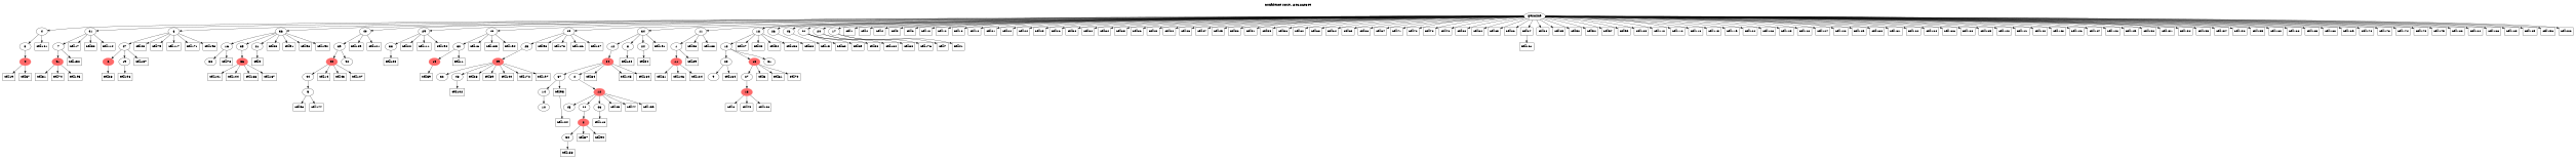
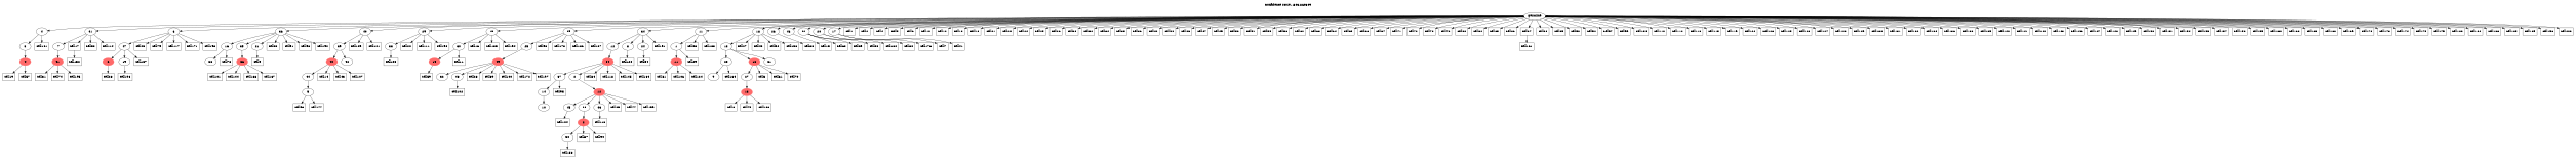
  digraph {
    label="Confidence score: -303.860309"
    labelloc=t
    node [shape=box]
    n1 [label=3 shape=""]
    n2 [color=indianred1 label=4 style=filled shape=""]
    cell19
    cell57
    n5 [label=4 shape=""]
    cell181
    n7 [label=7 shape=""]
    n8 [color=indianred1 label=41 style=filled shape=""]
    cell152
    cell31
    cell74
    cell195
    n13 [label=41 shape=""]
    cell17
    cell58
    cell114
    n17 [label=47 shape=""]
    n18 [color=indianred1 label=6 style=filled shape=""]
    n19 [label=19 shape=""]
    cell137
    cell28
    cell198
    n23 [label=6 shape=""]
    cell48
    cell79
    cell117
    cell171
    cell193
    n29 [label=16 shape=""]
    n30 [label=38 shape=""]
    cell78
    n32 [label=35 shape=""]
    n33 [color=indianred1 label=36 style=filled shape=""]
    cell101
    cell144
    cell166
    cell167
    n38 [label=36 shape=""]
    n39 [label=21 shape=""]
    cell33
    cell91
    cell96
    cell192
    cell9
    n45 [label=44 shape=""]
    n46 [label=5 shape=""]
    cell93
    cell177
    n49 [color=indianred1 label=40 style=filled shape=""]
    cell14
    cell43
    cell107
    n53 [label=39 shape=""]
    n54 [label=42 shape=""]
    n55 [label=40 shape=""]
    cell109
    cell121
    n58 [label=29 shape=""]
    n59 [label=33 shape=""]
    cell20
    cell111
    cell190
    cell103
    n64 [label=30 shape=""]
    n65 [color=indianred1 label=15 style=filled shape=""]
    cell11
    cell59
    n68 [label=15 shape=""]
    cell16
    cell135
    cell194
    n72 [color=indianred1 label=49 style=filled shape=""]
    n73 [label=32 shape=""]
    n74 [label=48 shape=""]
    cell23
    cell39
    cell100
    cell172
    cell197
    cell102
    n81 [label=25 shape=""]
    n82 [label=49 shape=""]
    cell98
    cell178
    cell186
    cell187
    n87 [label=14 shape=""]
    n88 [label=10 shape=""]
    n89 [label=37 shape=""]
    cell95
    n91 [color=indianred1 label=2 style=filled shape=""]
    n92 [label=50 shape=""]
    cell37
    cell94
    cell153
    n96 [label=28 shape=""]
    n97 [color=indianred1 label=12 style=filled shape=""]
    n98 [label=45 shape=""]
    n99 [label=43 shape=""]
    cell45
    cell77
    cell199
    cell104
    cell116
    n105 [label=2 shape=""]
    n106 [color=indianred1 label=34 style=filled shape=""]
    cell84
+   cell118
    cell145
    cell184
    n111 [label=12 shape=""]
    n112 [label=34 shape=""]
    n113 [label=8 shape=""]
    n114 [label=24 shape=""]
    cell191
    cell120
    cell54
    n118 [label=1 shape=""]
    n119 [color=indianred1 label=11 style=filled shape=""]
    cell29
    cell81
    cell106
    cell124
    n124 [label=11 shape=""]
    cell53
    cell133
    n127 [label=23 shape=""]
    n128 [label=9 shape=""]
    cell164
    n130 [label=27 shape=""]
    n131 [color=indianred1 label=13 style=filled shape=""]
    cell8
    cell75
    cell108
    n135 [color=indianred1 label=18 style=filled shape=""]
    cell3
    cell61
    cell70
    n139 [label=13 shape=""]
    n140 [label=31 shape=""]
    n141 [label=18 shape=""]
    cell27
    cell40
    cell52
    cell156
    n146 [label=germline shape=""]
    n147 [label=26 shape=""]
    n148 [label=46 shape=""]
    n149 [label=22 shape=""]
    n150 [label=20 shape=""]
    n151 [label=17 shape=""]
    cell1
    cell2
    cell4
    cell5
    cell6
    cell10
    cell12
    cell13
    cell18
    cell21
    cell22
    cell24
    cell25
    cell26
    cell30
    cell32
    cell34
    cell35
    cell36
    cell42
    cell44
    cell46
    cell47
    cell49
    cell50
    cell51
    cell55
    cell56
    cell62
    cell63
    cell64
    cell65
    cell66
    cell67
    cell71
    cell72
    cell73
    cell76
    cell80
    cell82
    cell85
    cell86
    cell87
    cell88
    cell89
    cell90
    cell92
    cell97
    cell99
    cell105
    cell110
    cell112
    cell113
    cell115
    cell119
    cell122
    cell123
    cell125
    cell126
    cell127
    cell128
    cell129
    cell130
    cell131
    cell132
    cell134
    cell136
    cell138
    cell139
    cell140
    cell141
    cell142
    cell143
    cell146
    cell147
    cell148
    cell149
    cell150
    cell151
    cell154
    cell155
    cell157
    cell158
    cell159
    cell160
    cell163
    cell165
    cell168
    cell169
    cell170
    cell173
    cell174
    cell175
    cell179
    cell180
    cell182
    cell183
    cell185
    cell189
    cell196
    cell200
    cell38
    cell15
    cell68
    cell69
    cell83
    cell162
    cell60
    cell176
    cell7
    cell41
    cell161
    n1 -> n2
    n2 -> cell19
    n2 -> cell57
    n5 -> n1
    n5 -> cell181
    n7 -> n8
-   n7 -> cell152
+   cell17 -> cell152
    n8 -> cell31
    n8 -> cell74
    n8 -> cell195
    n13 -> n7
    n13 -> cell17
    n13 -> cell58
    n13 -> cell114
    n17 -> n18
    n17 -> n19
    n17 -> cell137
    n18 -> cell28
    n19 -> cell198
    n23 -> n17
    n23 -> cell48
    n23 -> cell79
    n23 -> cell117
    n23 -> cell171
    n23 -> cell193
    n29 -> n30
    n29 -> cell78
    n32 -> n33
    n33 -> cell101
    n33 -> cell144
    n33 -> cell166
    n33 -> cell167
    n38 -> n29
    n38 -> n32
    n38 -> n39
    n38 -> cell33
    n38 -> cell91
    n38 -> cell96
    n38 -> cell192
    n39 -> cell9
    n45 -> n46
    n46 -> cell93
    n46 -> cell177
    n49 -> n45
    n49 -> cell14
    n49 -> cell43
    n49 -> cell107
    n53 -> n49
    n53 -> n54
    n55 -> n53
    n55 -> cell109
    n55 -> cell121
    n58 -> n59
    n58 -> cell20
    n58 -> cell111
    n58 -> cell190
    n59 -> cell103
    n64 -> n65
    n64 -> cell11
    n65 -> cell59
    n68 -> n64
    n68 -> cell16
    n68 -> cell135
    n68 -> cell194
    n72 -> n73
    n72 -> n74
    n72 -> cell23
    n72 -> cell39
    n72 -> cell100
    n72 -> cell172
    n72 -> cell197
    n74 -> cell102
    n81 -> n72
    n82 -> n81
    n82 -> cell98
    n82 -> cell178
    n82 -> cell186
    n82 -> cell187
    n87 -> n88
    n89 -> n87
    n89 -> cell95
    n91 -> n92
    n91 -> cell37
    n91 -> cell94
    n92 -> cell153
    n96 -> n91
    n97 -> n96
    n97 -> n98
    n97 -> n99
    n97 -> cell45
    n97 -> cell77
    n97 -> cell199
-   cell95 -> cell104
+   n98 -> cell104
    n99 -> cell116
    n105 -> n97
    n106 -> n89
    n106 -> n105
    n106 -> cell84
+   n106 -> cell118
    n106 -> cell145
    n106 -> cell184
    n111 -> n106
    n112 -> n111
    n112 -> n113
    n112 -> n114
    n112 -> cell191
    n113 -> cell120
    n114 -> cell54
    n118 -> n119
    n118 -> cell29
    n119 -> cell81
    n119 -> cell106
    n119 -> cell124
    n124 -> n118
    n124 -> cell53
    n124 -> cell133
    n127 -> n128
    n127 -> cell164
    n130 -> n131
    n131 -> cell8
    n131 -> cell75
    n131 -> cell108
    n135 -> n130
    n135 -> cell3
    n135 -> cell61
    n135 -> cell70
    n139 -> n127
    n139 -> n135
    n139 -> n140
    n141 -> n139
    n141 -> cell27
    n141 -> cell40
    n141 -> cell52
    n141 -> cell156
    n146 -> n5
    n146 -> n13
    n146 -> n23
    n146 -> n38
    n146 -> n55
    n146 -> n58
    n146 -> n68
    n146 -> n82
    n146 -> n112
    n146 -> n124
    n146 -> n141
    n146 -> n147
    n146 -> n148
    n146 -> n149
    n146 -> n150
    n146 -> n151
    n146 -> cell1
    n146 -> cell2
    n146 -> cell4
    n146 -> cell5
    n146 -> cell6
    n146 -> cell10
    n146 -> cell12
    n146 -> cell13
    n146 -> cell18
    n146 -> cell21
    n146 -> cell22
    n146 -> cell24
    n146 -> cell25
    n146 -> cell26
    n146 -> cell30
    n146 -> cell32
    n146 -> cell34
    n146 -> cell35
    n146 -> cell36
    n146 -> cell42
    n146 -> cell44
    n146 -> cell46
    n146 -> cell47
    n146 -> cell49
    n146 -> cell50
    n146 -> cell51
    n146 -> cell55
    n146 -> cell56
    n146 -> cell62
    n146 -> cell63
    n146 -> cell64
    n146 -> cell65
    n146 -> cell66
    n146 -> cell67
    n146 -> cell71
    n146 -> cell72
    n146 -> cell73
    n146 -> cell76
    n146 -> cell80
    n146 -> cell82
    n146 -> cell85
    n146 -> cell86
    n146 -> cell87
    n146 -> cell88
    n146 -> cell89
    n146 -> cell90
    n146 -> cell92
    n146 -> cell97
    n146 -> cell99
    n146 -> cell105
    n146 -> cell110
    n146 -> cell112
    n146 -> cell113
    n146 -> cell115
    n146 -> cell119
    n146 -> cell122
    n146 -> cell123
    n146 -> cell125
    n146 -> cell126
    n146 -> cell127
    n146 -> cell128
    n146 -> cell129
    n146 -> cell130
    n146 -> cell131
    n146 -> cell132
    n146 -> cell134
    n146 -> cell136
    n146 -> cell138
    n146 -> cell139
    n146 -> cell140
    n146 -> cell141
    n146 -> cell142
    n146 -> cell143
    n146 -> cell146
    n146 -> cell147
    n146 -> cell148
    n146 -> cell149
    n146 -> cell150
    n146 -> cell151
    n146 -> cell154
    n146 -> cell155
    n146 -> cell157
-   n146 -> cell158
+   cell158 -> n146
    n146 -> cell159
    n146 -> cell160
    n146 -> cell163
    n146 -> cell165
    n146 -> cell168
    n146 -> cell169
    n146 -> cell170
    n146 -> cell173
    n146 -> cell174
    n146 -> cell175
    n146 -> cell179
    n146 -> cell180
    n146 -> cell182
    n146 -> cell183
    n146 -> cell185
    n146 -> cell189
    n146 -> cell196
    n146 -> cell200
    n147 -> cell38
    n148 -> cell15
    n149 -> cell68
    n149 -> cell69
    n149 -> cell83
    n149 -> cell162
    n150 -> cell60
    n150 -> cell176
    n151 -> cell7
    n151 -> cell41
    cell87 -> cell161
  }
